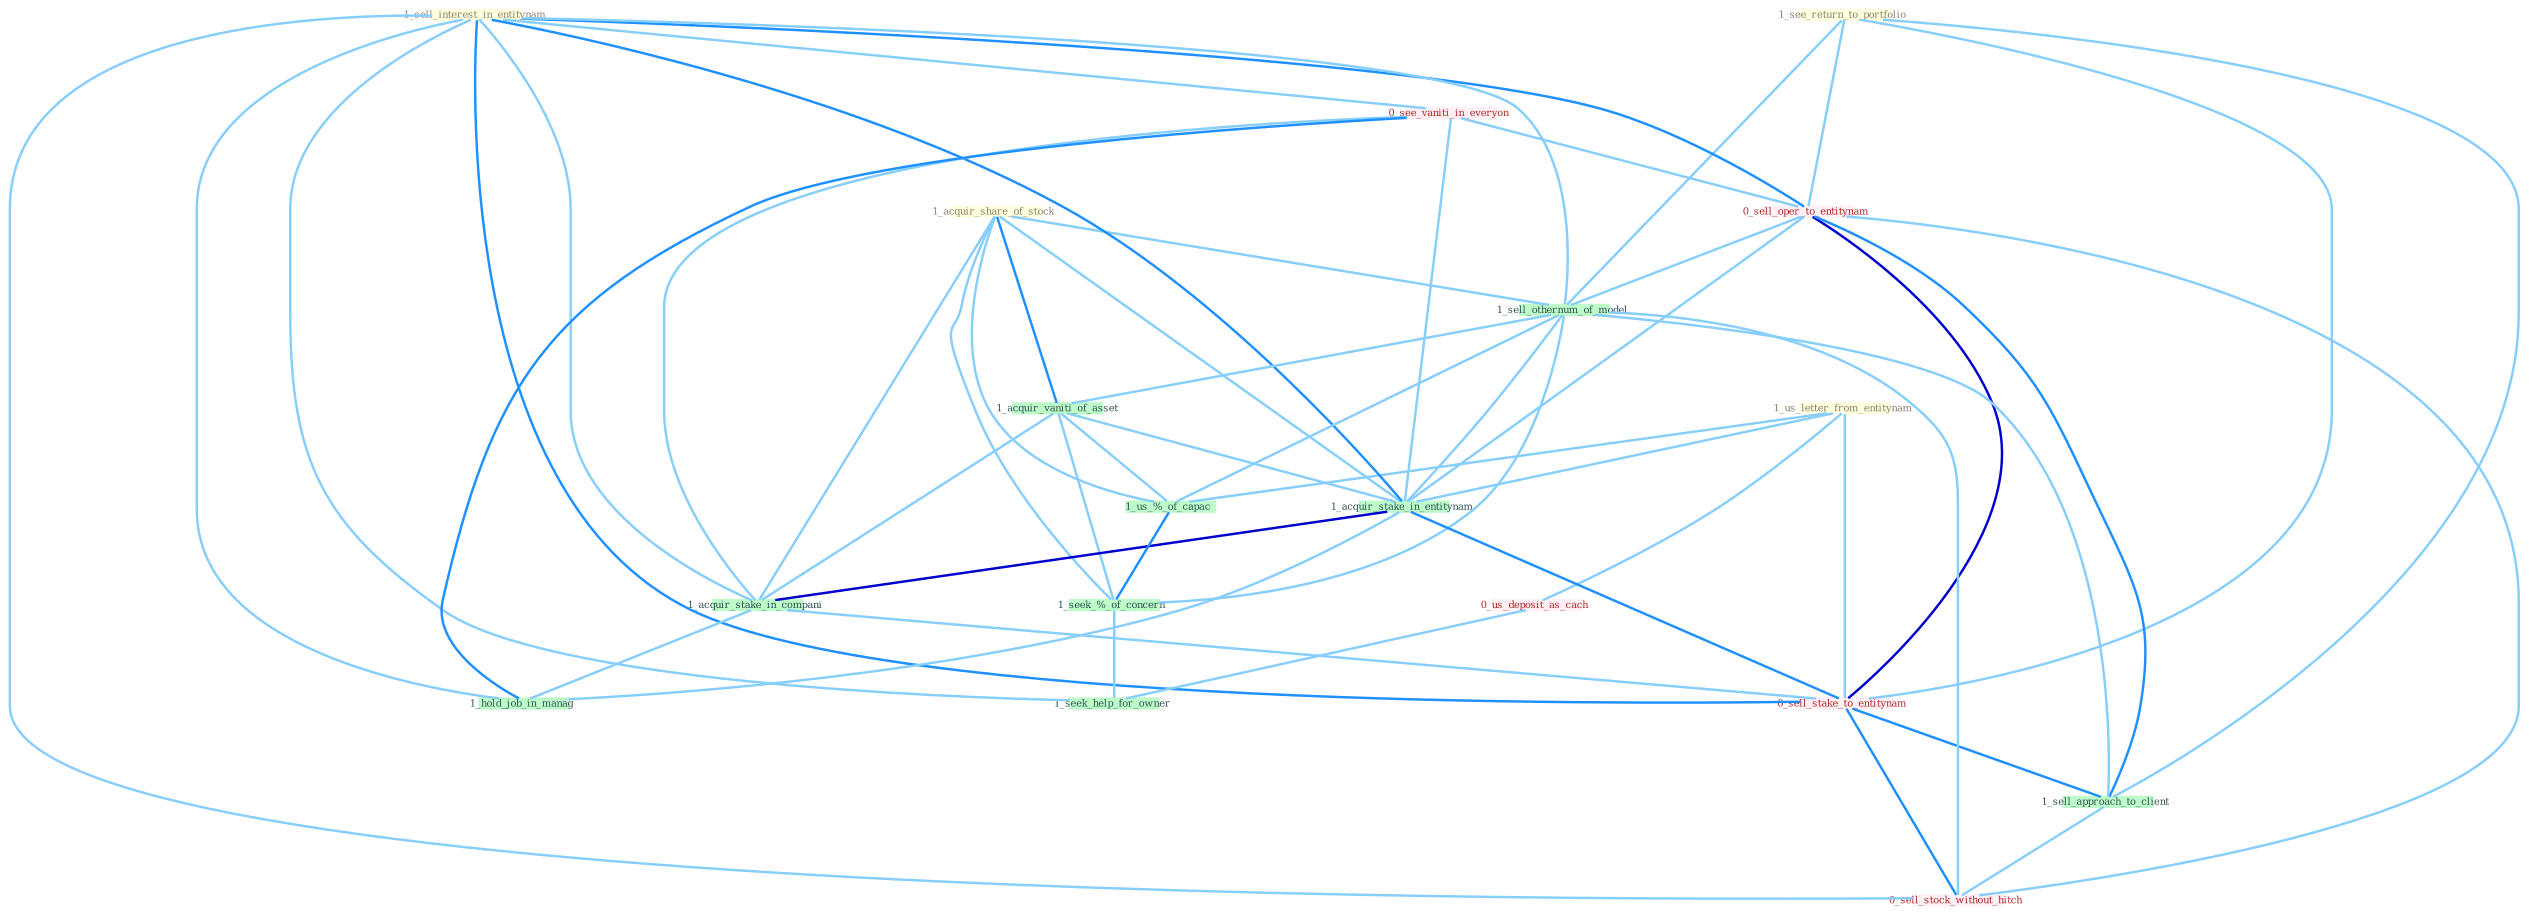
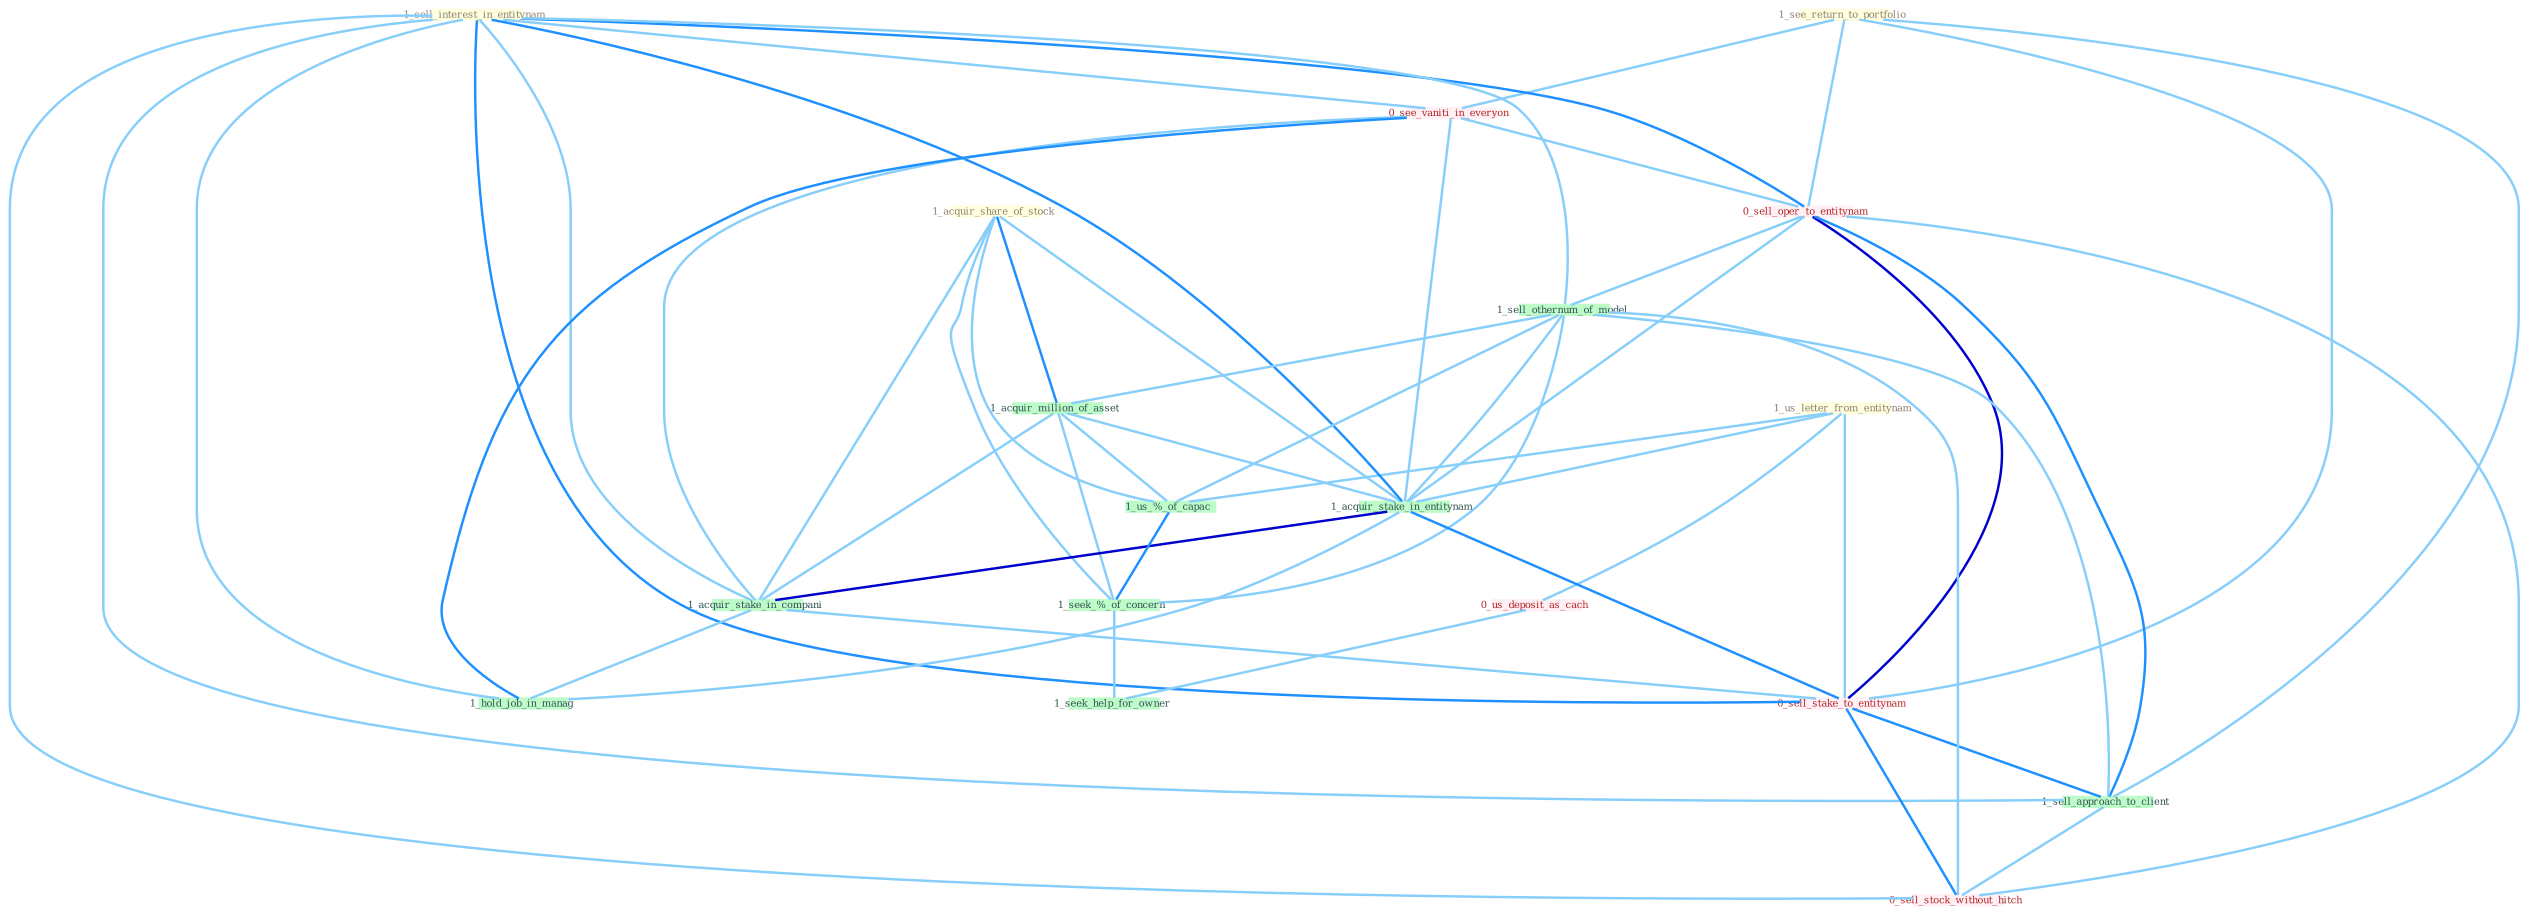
  graph {
    node [color="#BDFCC9" fixedsize=true fontcolor="#2f4f4f" fontsize=4 shape=polygon style=filled]
    edge [color="#87cefa" w=1]
    "1_acquir_share_of_stock " [color="#ffffe0" fontcolor="#8b7d6b" height=.06 width=.5]
    "1_us_letter_from_entitynam " [color="#ffffe0" fontcolor="#8b7d6b" height=.06 width=.5]
    "1_see_return_to_portfolio " [color="#ffffe0" fontcolor="#8b7d6b" height=.06 width=.5]
    "1_sell_interest_in_entitynam " [color="#ffffe0" fontcolor="#8b7d6b" height=.06 width=.5]
    "0_sell_oper_to_entitynam " [color="#fff0f5" fontcolor="#b22222" height=.06 width=.5]
    "0_see_vaniti_in_everyon " [color="#fff0f5" fontcolor="#b22222" height=.06 width=.5]
    "0_us_deposit_as_cach " [color="#fff0f5" fontcolor="#b22222" height=.06 width=.5]
    "0_sell_stake_to_entitynam " [color="#fff0f5" fontcolor="#b22222" height=.06 width=.5]
    "0_sell_stock_without_hitch " [color="#fff0f5" fontcolor="#b22222" height=.06 width=.5]
    "1_sell_othernum_of_model " [height=.06 width=.5]
-   "1_acquir_million_of_asset " [height=.06 width=.5 label="1_acquir_vaniti_of_asset"]
+   "1_acquir_million_of_asset " [height=.06 width=.5]
    "1_acquir_stake_in_entitynam " [height=.06 width=.5]
    "1_acquir_stake_in_compani " [height=.06 width=.5]
    "1_us_%_of_capac " [height=.06 width=.5]
    "1_seek_%_of_concern " [height=.06 width=.5]
    "1_sell_approach_to_client " [height=.06 width=.5]
    "1_hold_job_in_manag " [height=.06 width=.5]
    "1_seek_help_for_owner " [height=.06 width=.5]
    subgraph sub_1 {
      "1_acquir_share_of_stock "
      "1_us_letter_from_entitynam "
      "1_see_return_to_portfolio "
      "1_sell_interest_in_entitynam "
    }
    subgraph sub_2 {
      "0_sell_oper_to_entitynam "
      "0_see_vaniti_in_everyon "
      "0_us_deposit_as_cach "
      "0_sell_stake_to_entitynam "
      "0_sell_stock_without_hitch "
    }
-   "1_acquir_share_of_stock " -- "1_sell_othernum_of_model "
    "1_acquir_share_of_stock " -- "1_acquir_million_of_asset " [color="#1e90ff" w=2]
    "1_acquir_share_of_stock " -- "1_acquir_stake_in_entitynam "
    "1_acquir_share_of_stock " -- "1_acquir_stake_in_compani "
    "1_acquir_share_of_stock " -- "1_us_%_of_capac "
    "1_acquir_share_of_stock " -- "1_seek_%_of_concern "
    "1_us_letter_from_entitynam " -- "0_us_deposit_as_cach "
    "1_us_letter_from_entitynam " -- "0_sell_stake_to_entitynam "
    "1_us_letter_from_entitynam " -- "1_acquir_stake_in_entitynam "
    "1_us_letter_from_entitynam " -- "1_us_%_of_capac "
    "1_see_return_to_portfolio " -- "0_sell_oper_to_entitynam "
-   "1_see_return_to_portfolio " -- "1_sell_othernum_of_model "
+   "1_see_return_to_portfolio " -- "0_see_vaniti_in_everyon "
    "1_see_return_to_portfolio " -- "0_sell_stake_to_entitynam "
    "1_see_return_to_portfolio " -- "1_sell_approach_to_client "
    "1_sell_interest_in_entitynam " -- "0_sell_oper_to_entitynam " [color="#1e90ff" w=2]
    "1_sell_interest_in_entitynam " -- "0_see_vaniti_in_everyon "
    "1_sell_interest_in_entitynam " -- "0_sell_stake_to_entitynam " [color="#1e90ff" w=2]
    "1_sell_interest_in_entitynam " -- "0_sell_stock_without_hitch "
    "1_sell_interest_in_entitynam " -- "1_sell_othernum_of_model "
    "1_sell_interest_in_entitynam " -- "1_acquir_stake_in_entitynam " [color="#1e90ff" w=2]
    "1_sell_interest_in_entitynam " -- "1_acquir_stake_in_compani "
-   "1_sell_interest_in_entitynam " -- "1_seek_help_for_owner "
+   "1_sell_interest_in_entitynam " -- "1_sell_approach_to_client "
    "1_sell_interest_in_entitynam " -- "1_hold_job_in_manag "
    "0_sell_oper_to_entitynam " -- "0_sell_stake_to_entitynam " [color="#0000cd" w=3]
    "0_sell_oper_to_entitynam " -- "0_sell_stock_without_hitch "
    "0_sell_oper_to_entitynam " -- "1_sell_othernum_of_model "
    "0_sell_oper_to_entitynam " -- "1_acquir_stake_in_entitynam "
    "0_sell_oper_to_entitynam " -- "1_sell_approach_to_client " [color="#1e90ff" w=2]
    "0_see_vaniti_in_everyon " -- "0_sell_oper_to_entitynam "
    "0_see_vaniti_in_everyon " -- "1_acquir_stake_in_entitynam "
    "0_see_vaniti_in_everyon " -- "1_acquir_stake_in_compani "
    "0_see_vaniti_in_everyon " -- "1_hold_job_in_manag " [color="#1e90ff"]
    "0_us_deposit_as_cach " -- "1_seek_help_for_owner "
    "0_sell_stake_to_entitynam " -- "0_sell_stock_without_hitch " [color="#1e90ff"]
    "0_sell_stake_to_entitynam " -- "1_sell_approach_to_client " [color="#1e90ff" w=2]
    "1_sell_othernum_of_model " -- "0_sell_stock_without_hitch "
    "1_sell_othernum_of_model " -- "1_acquir_million_of_asset "
    "1_sell_othernum_of_model " -- "1_acquir_stake_in_entitynam "
    "1_sell_othernum_of_model " -- "1_us_%_of_capac "
    "1_sell_othernum_of_model " -- "1_seek_%_of_concern "
    "1_sell_othernum_of_model " -- "1_sell_approach_to_client "
    "1_acquir_million_of_asset " -- "1_acquir_stake_in_entitynam "
    "1_acquir_million_of_asset " -- "1_acquir_stake_in_compani "
    "1_acquir_million_of_asset " -- "1_us_%_of_capac "
    "1_acquir_million_of_asset " -- "1_seek_%_of_concern "
    "1_acquir_stake_in_entitynam " -- "0_sell_stake_to_entitynam " [color="#1e90ff" w=2]
    "1_acquir_stake_in_entitynam " -- "1_acquir_stake_in_compani " [color="#0000cd" w=3]
    "1_acquir_stake_in_entitynam " -- "1_hold_job_in_manag "
    "1_acquir_stake_in_compani " -- "0_sell_stake_to_entitynam "
    "1_acquir_stake_in_compani " -- "1_hold_job_in_manag "
    "1_us_%_of_capac " -- "1_seek_%_of_concern " [color="#1e90ff" w=2]
    "1_seek_%_of_concern " -- "1_seek_help_for_owner "
    "1_sell_approach_to_client " -- "0_sell_stock_without_hitch "
  }
